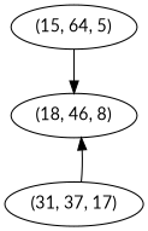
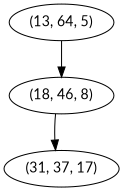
  digraph {
    fontname=Lato
    node [fontname=Lato]
    edge [fontname=Lato]
-   "(15, 64, 5)"
+   "(15, 64, 5)" [label="(13, 64, 5)"]
    "(18, 46, 8)"
    "(31, 37, 17)"
    "(15, 64, 5)" -> "(18, 46, 8)"
-   "(31, 37, 17)" -> "(18, 46, 8)"
+   "(18, 46, 8)" -> "(31, 37, 17)"
  }
